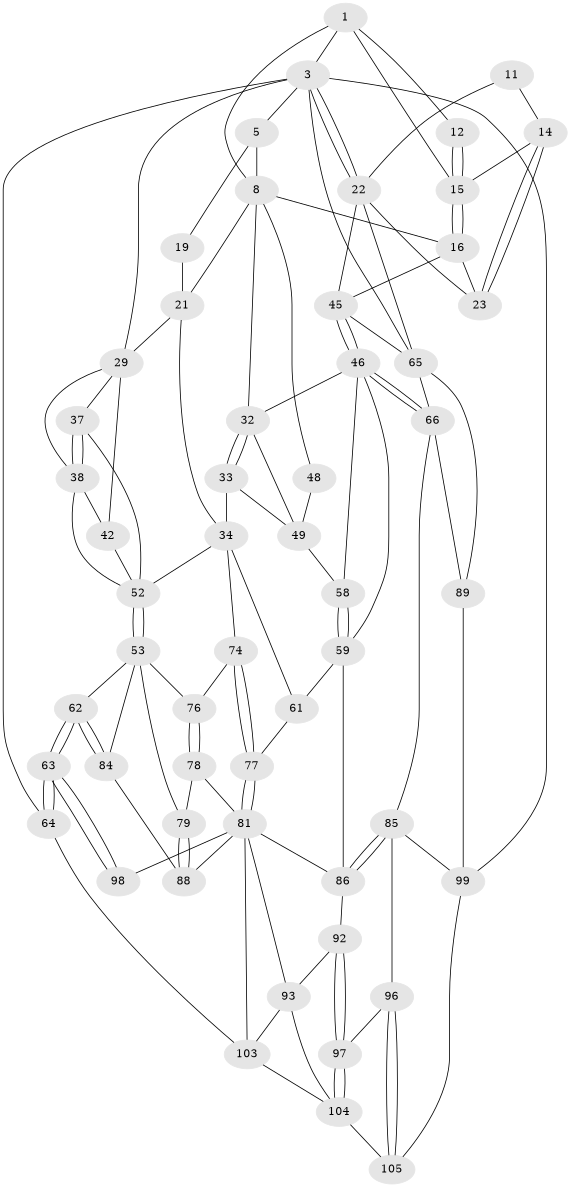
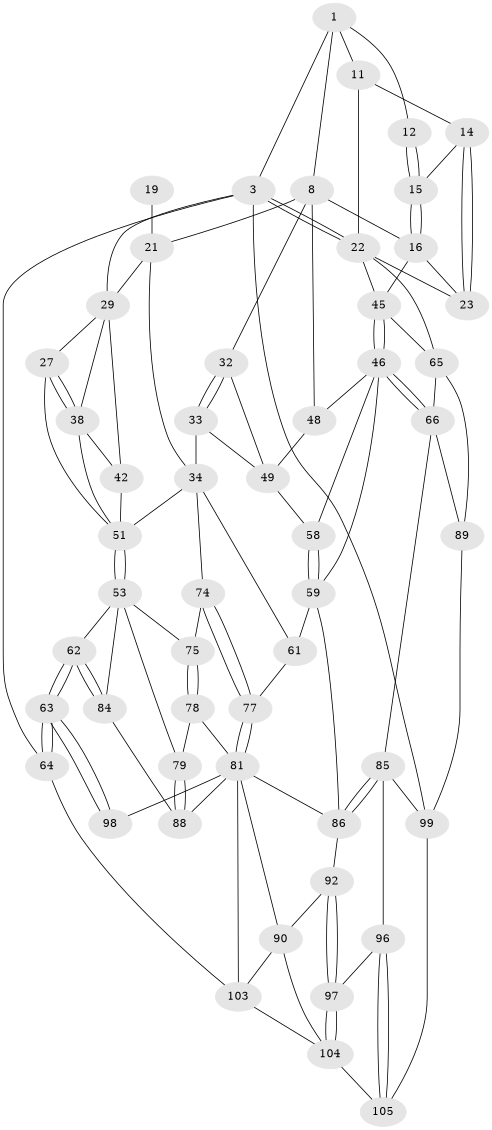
  graph {
    node [color=gray90 style=filled]
    1 [super="+7+2"]
    3 [super="+4+72"]
    8 [super="+17+9"]
    11 [super="+13"]
    12
-   5 [super="+18+6"]
    22 [super="+25"]
    29 [super="+36+30"]
    64
    65 [super="+67"]
    99 [super="+101"]
    21 [super="+27"]
    16 [super="+24"]
    32 [super="+41"]
    48
    14
    15
    19
    23
    45 [super="+51"]
-   37
+   37 [label=27]
    38 [super="+44"]
    42 [super="+43"]
    103 [super="+108"]
    66 [super="+69"]
    89 [super="+90"]
    105
    34 [super="+55"]
    33
    49 [super="+50"]
    46 [super="+47"]
-   52 [super="+57"]
+   52 [super="+57" label=51]
    61
    74
    58
    53 [super="+76+54"]
    77
-   75 [label=76]
+   75
    62
    79
    84
    59 [super="+60"]
    86 [super="+87"]
    85 [super="+95"]
    63
    78
    88
    92
    81 [super="+82"]
    98
    104 [super="+106"]
    96
-   93 [super="+102"]
+   93 [super="+102" label=90]
    97
    1 -- 3
    1 -- 8
-   1 -- 15
+   1 -- 11
    1 -- 12
-   3 -- 5
    3 -- 22
    3 -- 22
    3 -- 29
    3 -- 64 [weight=2]
-   3 -- 65
    3 -- 99
    8 -- 21
    8 -- 16
    8 -- 32 [weight=2]
    8 -- 48
    11 -- 22
    11 -- 14
    12 -- 15
    12 -- 15
-   5 -- 8
-   5 -- 19
    22 -- 65
    22 -- 23
    22 -- 45
    29 -- 37
    29 -- 38
    29 -- 42 [weight=2]
    64 -- 103
    65 -- 66
    65 -- 89
    99 -- 105
    21 -- 29 [weight=2]
    21 -- 34
    16 -- 23
    16 -- 45
    32 -- 33
    32 -- 33
    32 -- 49
    48 -- 49
    14 -- 15
    14 -- 23
    14 -- 23
    15 -- 16
    15 -- 16
    19 -- 21
    45 -- 65
    45 -- 46
    45 -- 46
    37 -- 38
    37 -- 38
    37 -- 52
    38 -- 42
    38 -- 52
    42 -- 52
    103 -- 104
    66 -- 89
    66 -- 85
    89 -- 99 [weight=2]
    34 -- 52
    34 -- 61
    34 -- 74
    33 -- 34
    33 -- 49
    49 -- 58
-   46 -- 32
+   46 -- 48
    46 -- 66 [weight=2]
    46 -- 66
    46 -- 58
    46 -- 59
    52 -- 53
    52 -- 53
    61 -- 77
    74 -- 77
    74 -- 77
    74 -- 75
    58 -- 59
    58 -- 59
    53 -- 75
    53 -- 62
    53 -- 79
    53 -- 84
    77 -- 81
    77 -- 81
    75 -- 78
    75 -- 78
    62 -- 84
    62 -- 84
    62 -- 63
    62 -- 63
    79 -- 88
    79 -- 88
    84 -- 88
    59 -- 61
    59 -- 86
    86 -- 92
    85 -- 99
    85 -- 86
    85 -- 86
    85 -- 96
    63 -- 64
    63 -- 64
    63 -- 98
    63 -- 98
    78 -- 79
    78 -- 81
    92 -- 93
    92 -- 97
    92 -- 97
    81 -- 103
    81 -- 86
    81 -- 88
    81 -- 98 [weight=2]
    81 -- 93
    104 -- 105
    96 -- 105
    96 -- 105
    96 -- 97
    93 -- 103
    93 -- 104
    97 -- 104
    97 -- 104
  }
